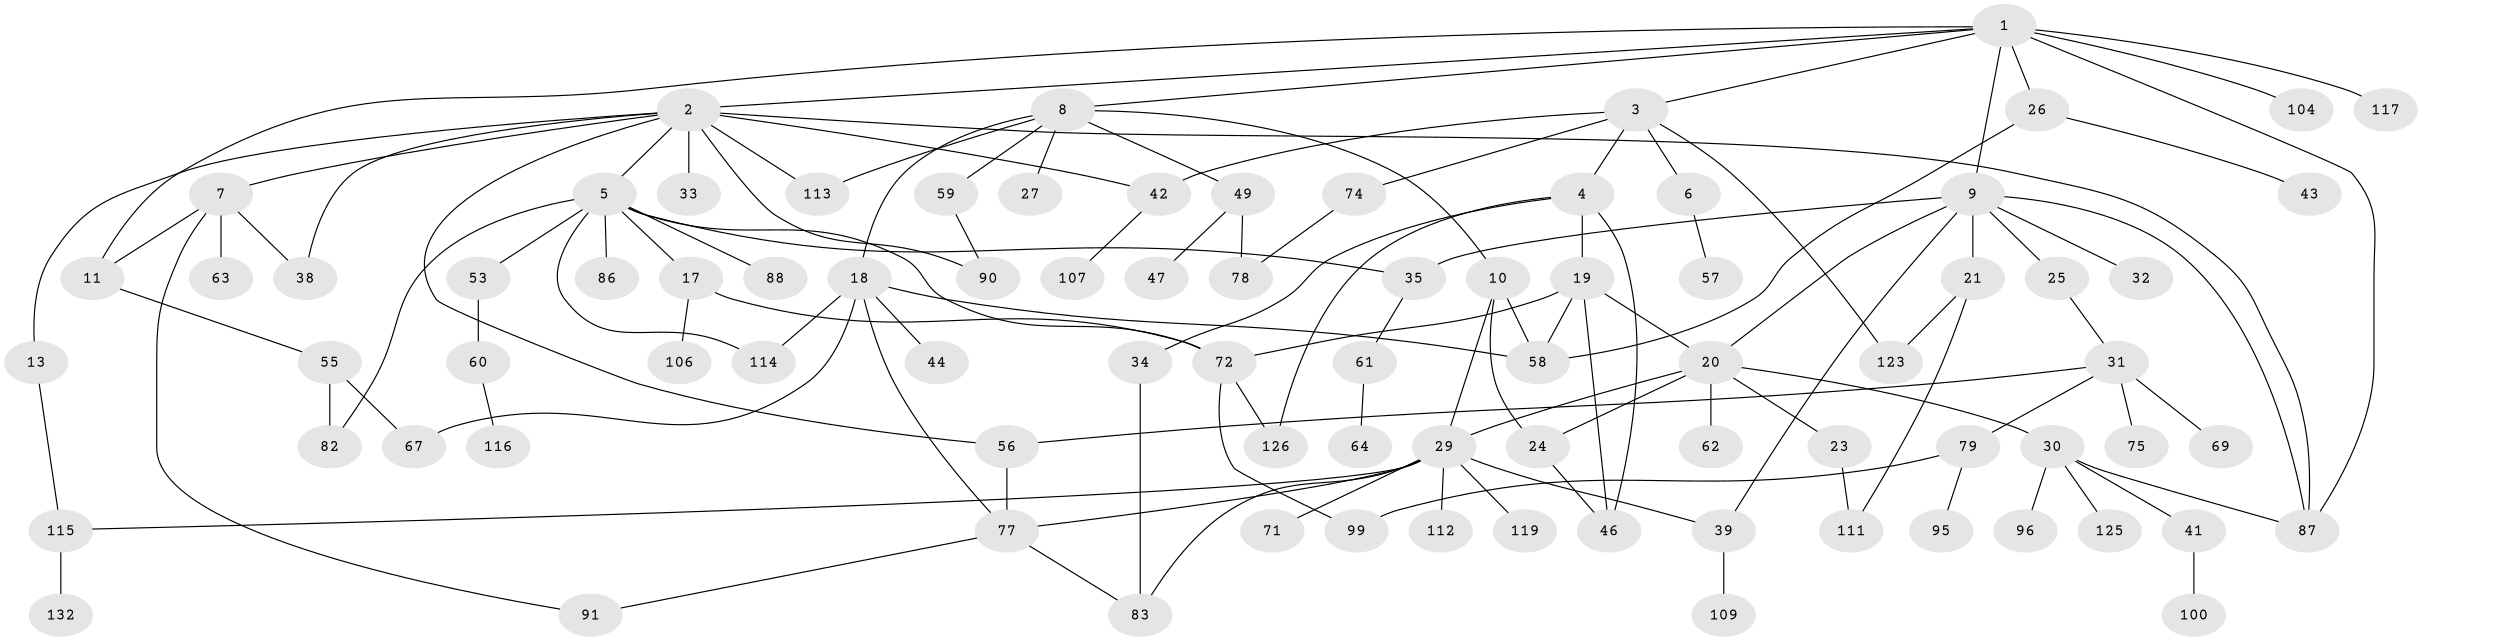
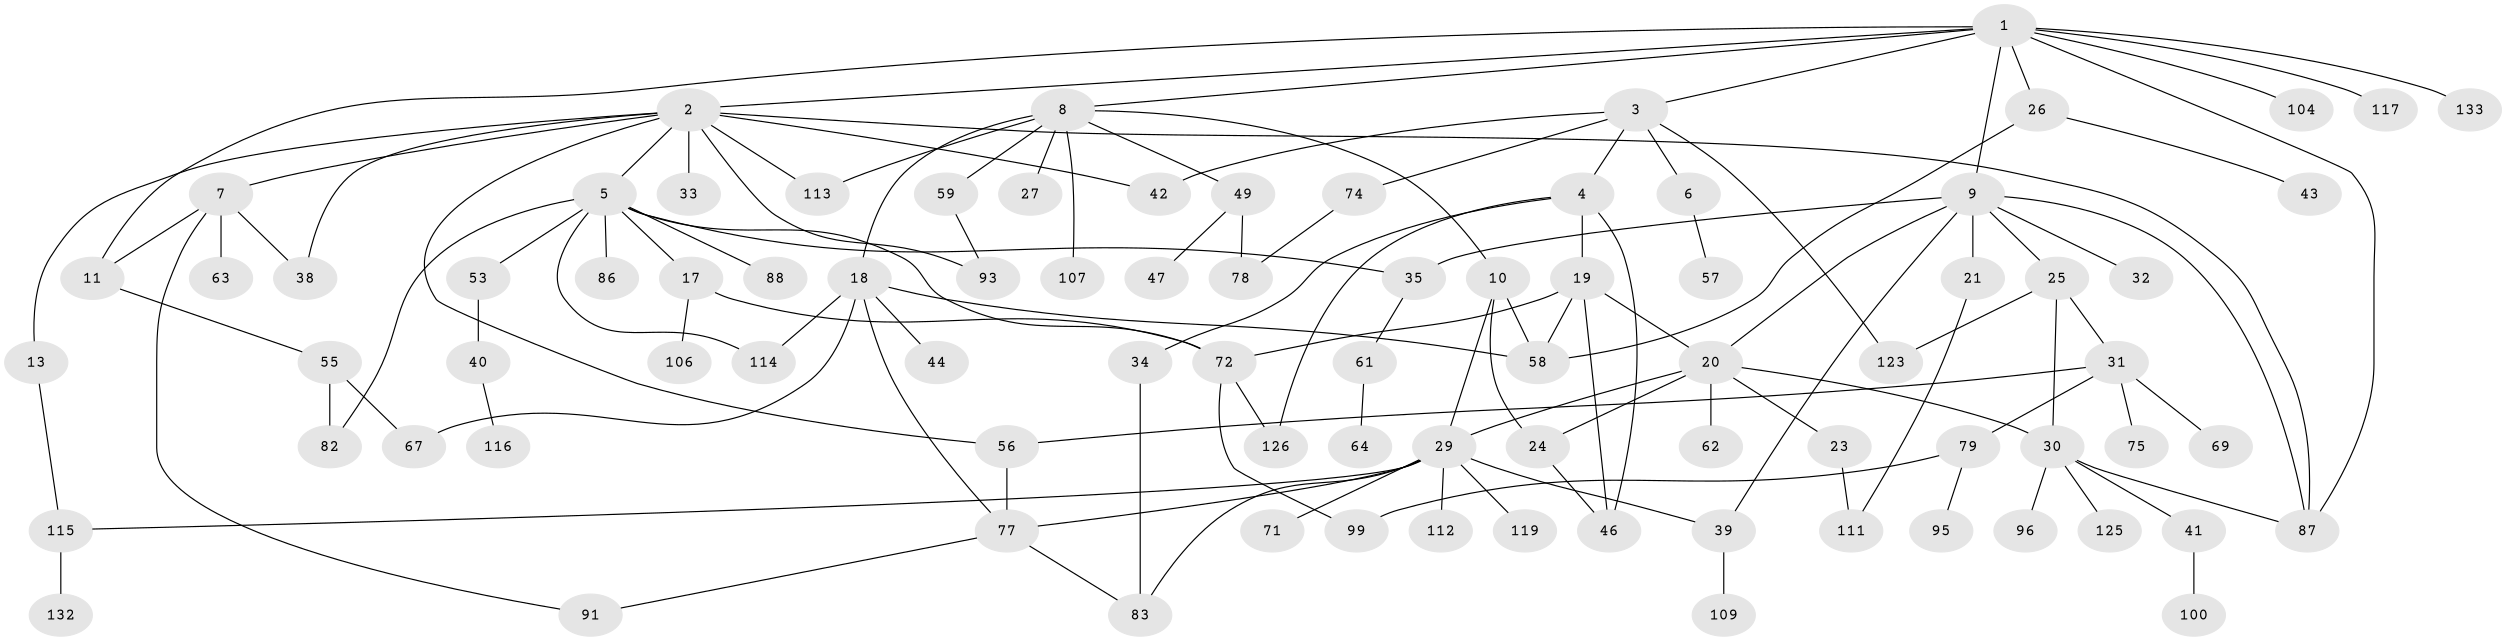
  graph {
    fontname="Courier Prime"
    node [color=gray90 fontname="Courier Prime" style=filled]
    edge [fontname="Courier Prime"]
    1 [super="+15"]
    2 [super="+16"]
    3 [super="+110"]
    8 [super="+12"]
    9 [super="+22"]
    11 [super="+36"]
    26 [super="+68"]
    87 [super="+118"]
    104
    117
+   133
    5 [super="+14"]
    7 [super="+49"]
    13
    33 [super="+102"]
    38
    42 [super="+120"]
    56
-   93 [super="+128" label=90]
+   93 [super="+128"]
    113 [super="+131"]
    4 [super="+70"]
    6 [super="+48"]
    74
    123
    10 [super="+51"]
    18 [super="+37"]
    27
    n28 [label=49 super="+66"]
    59
    35 [super="+50"]
    20 [super="+130"]
    21 [super="+84"]
    25
    32
    39 [super="+73"]
    55 [super="+105"]
    58 [super="+76"]
    43 [super="+54"]
    17
    53
    72 [super="+81"]
    82
    86
    88
    114
    63
    91 [super="+94"]
    115 [super="+127"]
    107
    77 [super="+122"]
    19 [super="+45"]
    34 [super="+85"]
    46 [super="+124"]
    126
    57
    78
    83
    106
    61 [super="+101"]
-   60 [super="+98"]
+   60 [super="+98" label=40]
    99
    24 [super="+121"]
    29 [super="+52"]
    44
    67 [super="+129"]
    47
    23 [super="+28"]
    30 [super="+89"]
    62 [super="+108"]
    111
    31 [super="+65"]
    109
    71
    112
    119
    132
    41
    96
    125
    69
    75 [super="+92"]
    79 [super="+90"]
    100
    95
    64 [super="+103"]
    116
    1 -- 2
    1 -- 3
    1 -- 8
    1 -- 9
    1 -- 11
    1 -- 26
    1 -- 87
    1 -- 104
    1 -- 117
+   1 -- 133
    2 -- 87
    2 -- 5
    2 -- 7
    2 -- 13
    2 -- 33
    2 -- 38
    2 -- 42
    2 -- 56
    2 -- 93
    2 -- 113
    3 -- 42
    3 -- 4
    3 -- 6
    3 -- 74
    3 -- 123
    8 -- 113
    8 -- 10
    8 -- 18
    8 -- 27
    8 -- n28
    8 -- 59
    9 -- 87
    9 -- 35
    9 -- 20
    9 -- 21
    9 -- 25
    9 -- 32
    9 -- 39
    11 -- 55
    26 -- 58
    26 -- 43
    5 -- 35
    5 -- 17
    5 -- 53
    5 -- 72
    5 -- 82
    5 -- 86
    5 -- 88
    5 -- 114
    7 -- 11
    7 -- 38
    7 -- 63
    7 -- 91
    13 -- 115
-   42 -- 107
+   8 -- 107
    56 -- 77
    4 -- 19
    4 -- 34
    4 -- 46
    4 -- 126
    6 -- 57
    74 -- 78
    10 -- 58 [weight=2]
    10 -- 24
    10 -- 29
    18 -- 58
    18 -- 114
    18 -- 77
    18 -- 44
    18 -- 67
    n28 -- 78
    n28 -- 47
    59 -- 93
    35 -- 61
    20 -- 24
    20 -- 29
    20 -- 23
    20 -- 30
    20 -- 62
-   21 -- 123
+   25 -- 123
    21 -- 111
+   25 -- 30
    25 -- 31
    39 -- 109
    55 -- 82
    55 -- 67
    17 -- 72
    17 -- 106
    53 -- 60
    72 -- 126
    72 -- 99
    115 -- 132
    77 -- 91
    77 -- 83
    19 -- 20
    19 -- 58
    19 -- 72
    19 -- 46
    34 -- 83
    61 -- 64
    60 -- 116
    24 -- 46
    29 -- 39
    29 -- 115
    29 -- 77
    29 -- 83
    29 -- 71
    29 -- 112
    29 -- 119
    23 -- 111
    30 -- 87
    30 -- 41
    30 -- 96
    30 -- 125
    31 -- 56
    31 -- 69
    31 -- 75
    31 -- 79
    41 -- 100
    79 -- 99
    79 -- 95
  }
